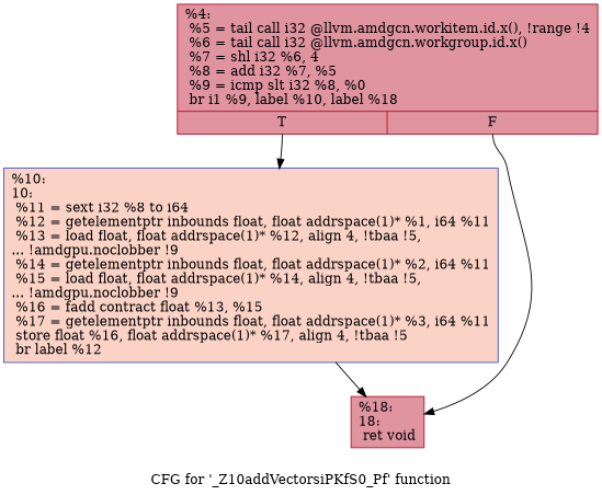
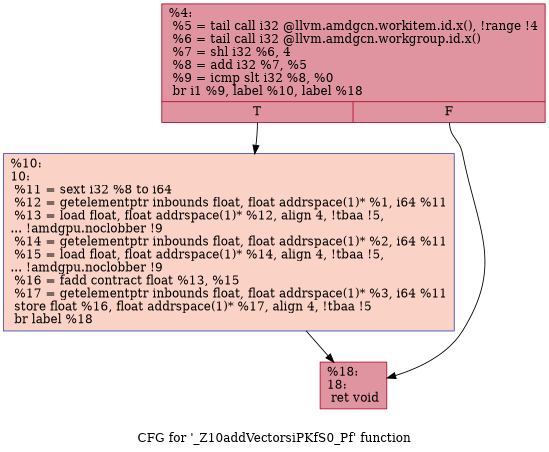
  digraph {
    label="CFG for '_Z10addVectorsiPKfS0_Pf' function"
    node [color="#b70d28ff" fillcolor="#b70d2870" shape=record style=filled]
    n1 [label="{%4:\l  %5 = tail call i32 @llvm.amdgcn.workitem.id.x(), !range !4\l  %6 = tail call i32 @llvm.amdgcn.workgroup.id.x()\l  %7 = shl i32 %6, 4\l  %8 = add i32 %7, %5\l  %9 = icmp slt i32 %8, %0\l  br i1 %9, label %10, label %18\l|{<s0>T|<s1>F}}"]
-   n2 [color="#3d50c3ff" fillcolor="#f59c7d70" label="{%10:\l10:                                               \l  %11 = sext i32 %8 to i64\l  %12 = getelementptr inbounds float, float addrspace(1)* %1, i64 %11\l  %13 = load float, float addrspace(1)* %12, align 4, !tbaa !5,\l... !amdgpu.noclobber !9\l  %14 = getelementptr inbounds float, float addrspace(1)* %2, i64 %11\l  %15 = load float, float addrspace(1)* %14, align 4, !tbaa !5,\l... !amdgpu.noclobber !9\l  %16 = fadd contract float %13, %15\l  %17 = getelementptr inbounds float, float addrspace(1)* %3, i64 %11\l  store float %16, float addrspace(1)* %17, align 4, !tbaa !5\l  br label %12\l}"]
+   n2 [color="#3d50c3ff" fillcolor="#f59c7d70" label="{%10:\l10:                                               \l  %11 = sext i32 %8 to i64\l  %12 = getelementptr inbounds float, float addrspace(1)* %1, i64 %11\l  %13 = load float, float addrspace(1)* %12, align 4, !tbaa !5,\l... !amdgpu.noclobber !9\l  %14 = getelementptr inbounds float, float addrspace(1)* %2, i64 %11\l  %15 = load float, float addrspace(1)* %14, align 4, !tbaa !5,\l... !amdgpu.noclobber !9\l  %16 = fadd contract float %13, %15\l  %17 = getelementptr inbounds float, float addrspace(1)* %3, i64 %11\l  store float %16, float addrspace(1)* %17, align 4, !tbaa !5\l  br label %18\l}"]
    n3 [label="{%18:\l18:                                               \l  ret void\l}"]
    n1 -> n2 [tailport=s0]
    n1 -> n3 [tailport=s1]
    n2 -> n3
  }
